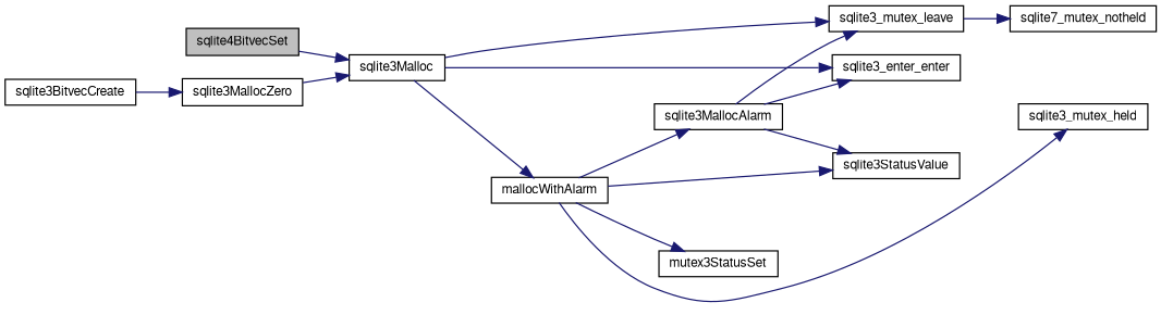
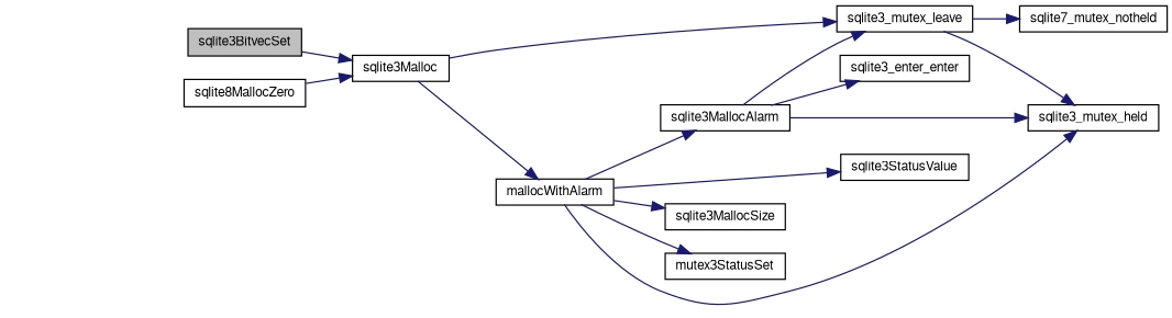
  digraph {
    rankdir=LR
    node [color=black fillcolor=white fontname=FreeSans fontsize=10 shape=record style=filled]
    edge [color=midnightblue fontname=FreeSans fontsize=10 labelfontname=FreeSans labelfontsize=10 style=solid]
-   n1 [fillcolor=grey75 fontcolor=black height=0.2 label=sqlite4BitvecSet width=0.4]
+   n1 [fillcolor=grey75 fontcolor=black height=0.2 label=sqlite3BitvecSet width=0.4]
    n2 [height=0.2 label=sqlite3Malloc width=0.4]
-   n3 [height=0.2 label=sqlite3BitvecCreate width=0.4]
-   n4 [height=0.2 label=sqlite3MallocZero width=0.4]
+   n4 [height=0.2 label=sqlite8MallocZero width=0.4]
    n5 [height=0.2 label=sqlite3_enter_enter width=0.4]
    n6 [height=0.2 label=mallocWithAlarm width=0.4]
    n7 [height=0.2 label=sqlite3_mutex_leave width=0.4]
    n8 [height=0.2 label=sqlite3_mutex_held width=0.4]
    n9 [height=0.2 label=mutex3StatusSet width=0.4]
    n10 [height=0.2 label=sqlite3StatusValue width=0.4]
    n11 [height=0.2 label=sqlite3MallocAlarm width=0.4]
+   n12 [height=0.2 label=sqlite3MallocSize width=0.4]
    n13 [height=0.2 label=sqlite7_mutex_notheld width=0.4]
    n1 -> n2
-   n2 -> n5
    n2 -> n6
    n2 -> n7
-   n3 -> n4
    n4 -> n2
    n6 -> n8
    n6 -> n9
    n6 -> n10
    n6 -> n11
+   n6 -> n12
+   n7 -> n8
    n7 -> n13
    n11 -> n5
    n11 -> n7
-   n11 -> n10
+   n11 -> n8
  }
